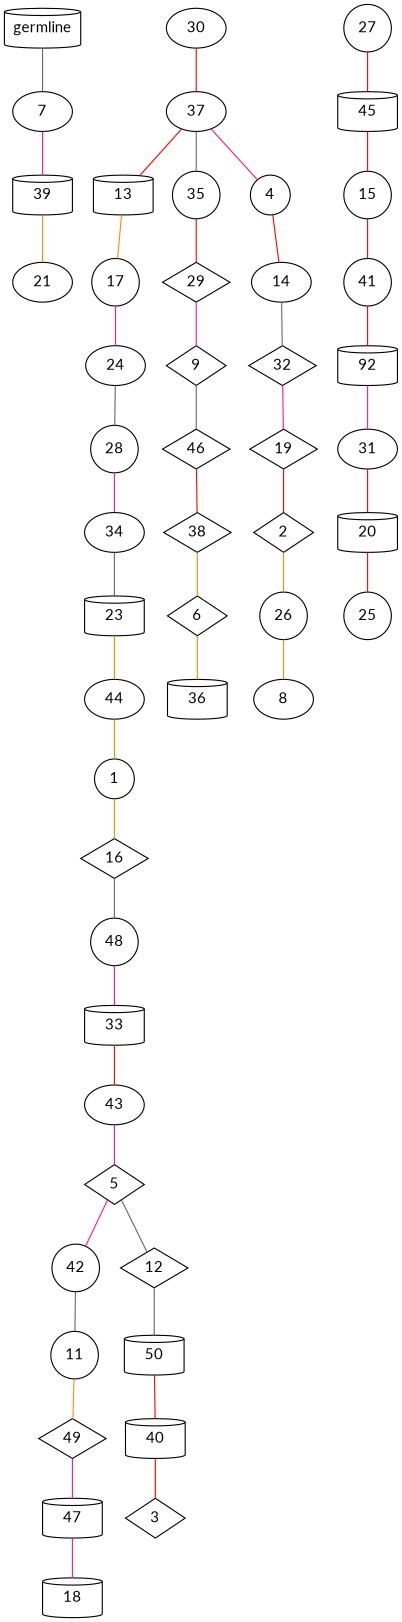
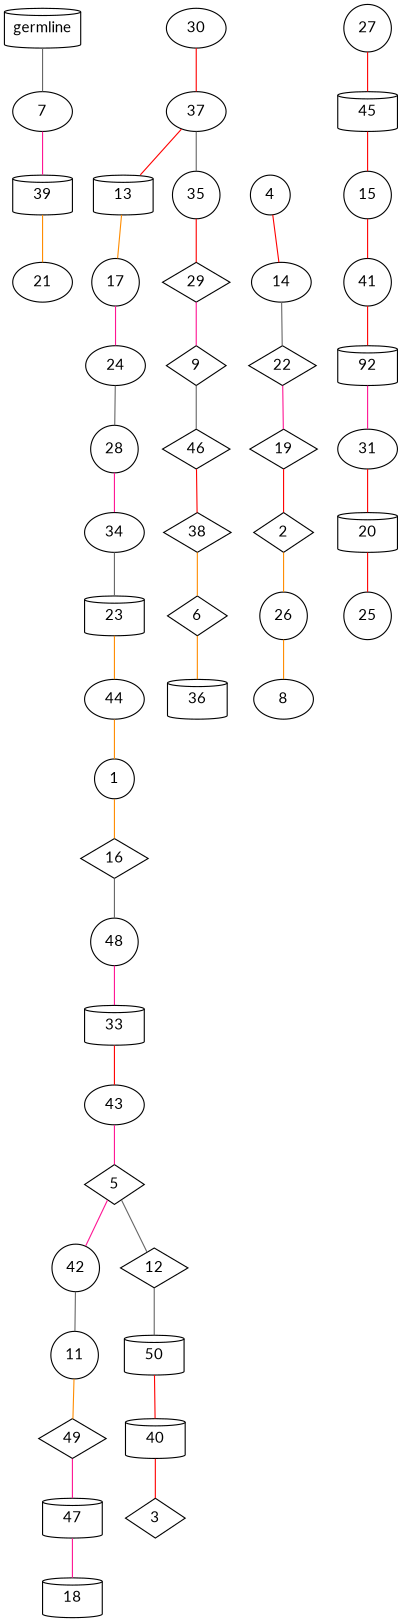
  graph {
    fontname=Lato
    rankdir=UD
    splines=line
    node [fontname=Lato shape=cylinder]
    edge [color=red fontname=Lato]
    n1 [label=germline]
    n2 [label=7 shape=ellipse]
    n3 [label=39]
    n4 [label=21 shape=ellipse]
    n5 [label=30 shape=ellipse]
    n6 [label=37 shape=ellipse]
    n7 [label=13]
    n8 [label=35 shape=circle]
    n9 [label=4 shape=circle]
    n10 [label=17 shape=circle]
    n11 [label=29 shape=diamond]
    n12 [label=14 shape=ellipse]
    n13 [label=24 shape=ellipse]
    n14 [label=28 shape=circle]
    n15 [label=34 shape=ellipse]
    n16 [label=23]
    n17 [label=44 shape=ellipse]
    n18 [label=1 shape=circle]
    n19 [label=16 shape=diamond]
    n20 [label=48 shape=circle]
    n21 [label=33]
    n22 [label=43 shape=ellipse]
    n23 [label=5 shape=diamond]
    n24 [label=42 shape=circle]
    n25 [label=12 shape=diamond]
    n26 [label=11 shape=circle]
    n27 [label=50]
    n28 [label=49 shape=diamond]
    n29 [label=47]
    n30 [label=18]
    n31 [label=40]
    n32 [label=3 shape=diamond]
    n33 [label=9 shape=diamond]
    n34 [label=46 shape=diamond]
    n35 [label=38 shape=diamond]
    n36 [label=6 shape=diamond]
    n37 [label=36]
    n38 [label=27 shape=circle]
    n39 [label=45]
    n40 [label=15 shape=circle]
    n41 [label=41 shape=circle]
    n42 [label=92]
    n43 [label=31 shape=ellipse]
    n44 [label=20]
    n45 [label=25 shape=circle]
-   n46 [label=32 shape=diamond]
+   n46 [label=22 shape=diamond]
    n47 [label=19 shape=diamond]
    n48 [label=2 shape=diamond]
    n49 [label=26 shape=circle]
    n50 [label=8 shape=ellipse]
    n1 -- n2 [color=gray40]
    n2 -- n3 [color=deeppink]
    n3 -- n4 [color=darkorange]
    n5 -- n6
    n6 -- n7
    n6 -- n8 [color=gray40]
-   n6 -- n9 [color=deeppink]
    n7 -- n10 [color=darkorange]
    n8 -- n11
    n9 -- n12
    n10 -- n13 [color=deeppink]
    n11 -- n33 [color=deeppink]
    n12 -- n46 [color=gray40]
    n13 -- n14 [color=gray40]
    n14 -- n15 [color=deeppink]
    n15 -- n16 [color=gray40]
    n16 -- n17 [color=darkorange]
    n17 -- n18 [color=darkorange]
    n18 -- n19 [color=darkorange]
    n19 -- n20 [color=gray40]
    n20 -- n21 [color=deeppink]
    n21 -- n22
    n22 -- n23 [color=deeppink]
    n23 -- n24 [color=deeppink]
    n23 -- n25 [color=gray40]
    n24 -- n26 [color=gray40]
    n25 -- n27 [color=gray40]
    n26 -- n28 [color=darkorange]
    n27 -- n31
    n28 -- n29 [color=deeppink]
    n29 -- n30 [color=deeppink]
    n31 -- n32
    n33 -- n34 [color=gray40]
    n34 -- n35
    n35 -- n36 [color=darkorange]
    n36 -- n37 [color=darkorange]
    n38 -- n39
    n39 -- n40
    n40 -- n41
    n41 -- n42
    n42 -- n43 [color=deeppink]
    n43 -- n44
    n44 -- n45
    n46 -- n47 [color=deeppink]
    n47 -- n48
    n48 -- n49 [color=darkorange]
    n49 -- n50 [color=darkorange]
  }
